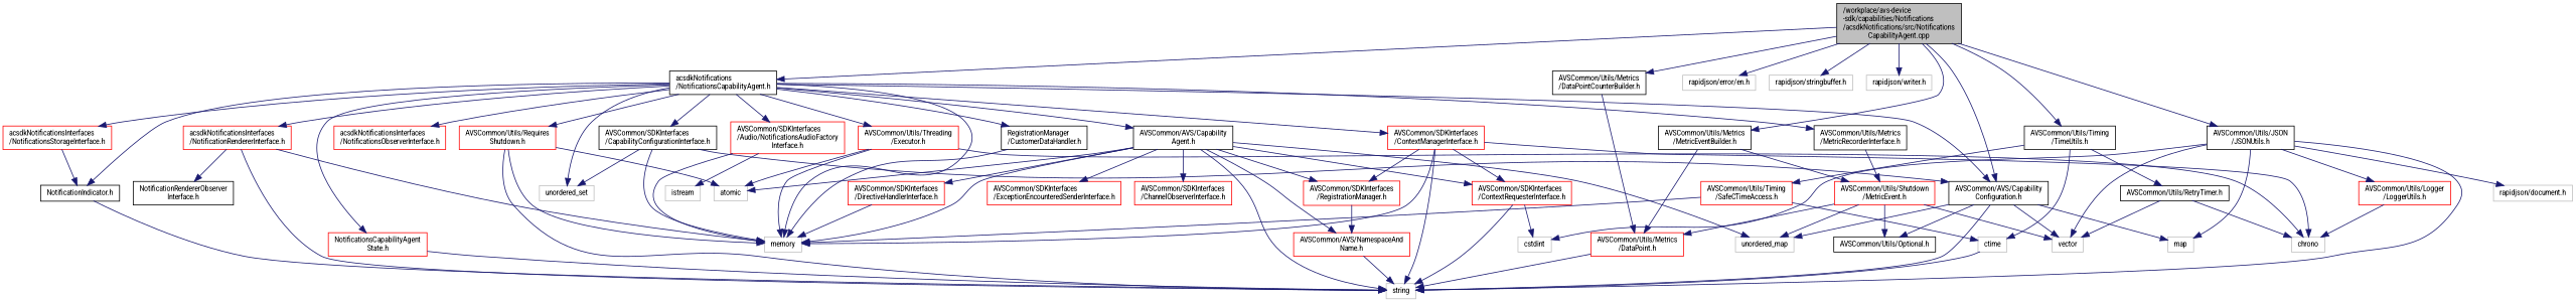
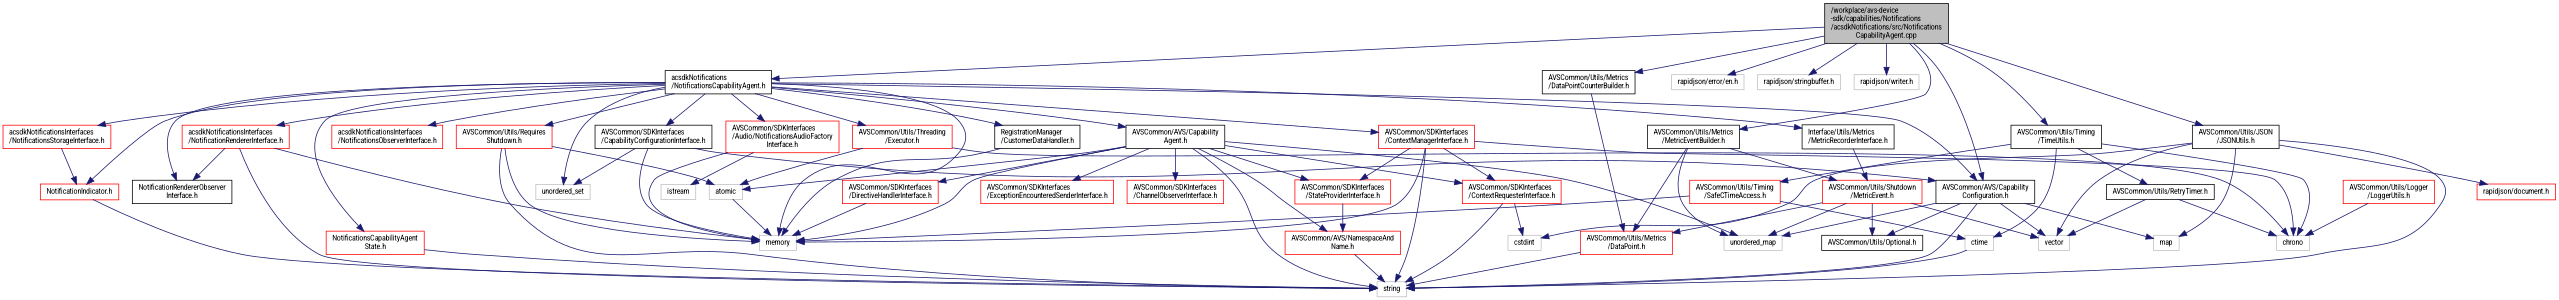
  digraph {
    fontname="Roboto Condensed"
    node [color=red fillcolor=white fontname="Roboto Condensed" fontsize=10 shape=record style=filled]
    edge [color=midnightblue fontname="Roboto Condensed" fontsize=10 labelfontname=Helvetica labelfontsize=10 style=solid]
    n1 [color=black fillcolor=grey75 fontcolor=black height=0.2 label="/workplace/avs-device\l-sdk/capabilities/Notifications\l/acsdkNotifications/src/Notifications\lCapabilityAgent.cpp" width=0.4]
    n2 [color=black height=0.2 label="acsdkNotifications\l/NotificationsCapabilityAgent.h" width=0.4]
    n3 [color=black height=0.2 label="AVSCommon/AVS/Capability\lConfiguration.h" width=0.4]
    n4 [color=grey75 height=0.2 label="rapidjson/error/en.h" width=0.4]
    n5 [color=grey75 height=0.2 label="rapidjson/stringbuffer.h" width=0.4]
    n6 [color=grey75 height=0.2 label="rapidjson/writer.h" width=0.4]
    n7 [color=black height=0.2 label="AVSCommon/Utils/JSON\l/JSONUtils.h" width=0.4]
    n8 [color=black height=0.2 label="AVSCommon/Utils/Metrics\l/DataPointCounterBuilder.h" width=0.4]
    n9 [color=black height=0.2 label="AVSCommon/Utils/Metrics\l/MetricEventBuilder.h" width=0.4]
    n10 [color=black height=0.2 label="AVSCommon/Utils/Timing\l/TimeUtils.h" width=0.4]
    n11 [color=grey75 height=0.2 label=memory width=0.4]
    n12 [color=grey75 height=0.2 label=unordered_set width=0.4]
    n13 [color=black height=0.2 label="AVSCommon/AVS/Capability\lAgent.h" width=0.4]
    n14 [height=0.2 label="AVSCommon/SDKInterfaces\l/Audio/NotificationsAudioFactory\lInterface.h" width=0.4]
    n15 [color=black height=0.2 label="AVSCommon/SDKInterfaces\l/CapabilityConfigurationInterface.h" width=0.4]
    n16 [height=0.2 label="AVSCommon/SDKInterfaces\l/ContextManagerInterface.h" width=0.4]
-   n17 [color=black height=0.2 label="AVSCommon/Utils/Metrics\l/MetricRecorderInterface.h" width=0.4]
+   n17 [color=black height=0.2 label="Interface/Utils/Metrics\l/MetricRecorderInterface.h" width=0.4]
    n18 [height=0.2 label="AVSCommon/Utils/Requires\lShutdown.h" width=0.4]
    n19 [height=0.2 label="AVSCommon/Utils/Threading\l/Executor.h" width=0.4]
    n20 [color=black height=0.2 label="RegistrationManager\l/CustomerDataHandler.h" width=0.4]
-   n21 [color=black height=0.2 label="NotificationIndicator.h" width=0.4]
+   n21 [height=0.2 label="NotificationIndicator.h" width=0.4]
    n22 [height=0.2 label="NotificationsCapabilityAgent\lState.h" width=0.4]
    n23 [height=0.2 label="acsdkNotificationsInterfaces\l/NotificationRendererInterface.h" width=0.4]
    n24 [color=black height=0.2 label="NotificationRendererObserver\lInterface.h" width=0.4]
    n25 [height=0.2 label="acsdkNotificationsInterfaces\l/NotificationsObserverInterface.h" width=0.4]
    n26 [height=0.2 label="acsdkNotificationsInterfaces\l/NotificationsStorageInterface.h" width=0.4]
    n27 [color=grey75 height=0.2 label=unordered_map width=0.4]
    n28 [color=grey75 height=0.2 label=string width=0.4]
    n29 [color=grey75 height=0.2 label=map width=0.4]
    n30 [color=grey75 height=0.2 label=vector width=0.4]
    n31 [color=black height=0.2 label="AVSCommon/Utils/Optional.h" width=0.4]
    n32 [color=grey75 height=0.2 label=cstdint width=0.4]
    n33 [height=0.2 label="AVSCommon/Utils/Logger\l/LoggerUtils.h" width=0.4]
-   n34 [color=grey75 height=0.2 label="rapidjson/document.h" width=0.4]
+   n34 [height=0.2 label="rapidjson/document.h" width=0.4]
    n35 [height=0.2 label="AVSCommon/Utils/Metrics\l/DataPoint.h" width=0.4]
    n36 [height=0.2 label="AVSCommon/Utils/Shutdown\l/MetricEvent.h" width=0.4]
    n37 [color=grey75 height=0.2 label=chrono width=0.4]
    n38 [color=grey75 height=0.2 label=ctime width=0.4]
    n39 [color=black height=0.2 label="AVSCommon/Utils/RetryTimer.h" width=0.4]
    n40 [height=0.2 label="AVSCommon/Utils/Timing\l/SafeCTimeAccess.h" width=0.4]
    n41 [color=grey75 height=0.2 label=atomic width=0.4]
    n42 [height=0.2 label="AVSCommon/AVS/NamespaceAnd\lName.h" width=0.4]
    n43 [height=0.2 label="AVSCommon/SDKInterfaces\l/ExceptionEncounteredSenderInterface.h" width=0.4]
    n44 [height=0.2 label="AVSCommon/SDKInterfaces\l/ChannelObserverInterface.h" width=0.4]
    n45 [height=0.2 label="AVSCommon/SDKInterfaces\l/ContextRequesterInterface.h" width=0.4]
-   n46 [height=0.2 label="AVSCommon/SDKInterfaces\l/RegistrationManager.h" width=0.4]
+   n46 [height=0.2 label="AVSCommon/SDKInterfaces\l/StateProviderInterface.h" width=0.4]
    n47 [height=0.2 label="AVSCommon/SDKInterfaces\l/DirectiveHandlerInterface.h" width=0.4]
    n48 [color=grey75 height=0.2 label=istream width=0.4]
    n1 -> n2
    n1 -> n3
    n1 -> n4
    n1 -> n5
    n1 -> n6
    n1 -> n7
    n1 -> n8
    n1 -> n9
    n1 -> n10
    n2 -> n3
    n2 -> n11
    n2 -> n12
    n2 -> n13
    n2 -> n14
    n2 -> n15
    n2 -> n16
    n2 -> n17
    n2 -> n18
    n2 -> n19
    n2 -> n20
    n2 -> n21
    n2 -> n22
    n2 -> n23
+   n2 -> n24
    n2 -> n25
    n2 -> n26
    n3 -> n27
    n3 -> n28
    n3 -> n29
    n3 -> n30
    n3 -> n31
    n7 -> n28
    n7 -> n29
    n7 -> n30
    n7 -> n32
-   n7 -> n33
    n7 -> n34
    n8 -> n35
+   n9 -> n27
    n9 -> n35
    n9 -> n36
+   n10 -> n37
    n10 -> n38
    n10 -> n39
    n10 -> n40
    n13 -> n11
    n13 -> n27
    n13 -> n28
    n13 -> n41
    n13 -> n42
    n13 -> n43
    n13 -> n44
    n13 -> n45
    n13 -> n46
    n13 -> n47
    n14 -> n11
    n14 -> n48
    n15 -> n3
    n15 -> n11
    n15 -> n12
    n16 -> n11
    n16 -> n28
    n16 -> n37
    n16 -> n45
    n16 -> n46
    n17 -> n36
    n18 -> n11
    n18 -> n28
    n18 -> n41
-   n19 -> n11
+   n41 -> n11
    n19 -> n37
    n19 -> n41
    n20 -> n11
    n21 -> n28
    n22 -> n28
    n23 -> n11
    n23 -> n24
    n23 -> n28
    n26 -> n21
    n33 -> n37
    n35 -> n28
    n36 -> n27
    n36 -> n30
    n36 -> n31
    n36 -> n35
    n38 -> n28
    n39 -> n30
    n39 -> n37
    n40 -> n11
    n40 -> n38
    n42 -> n28
    n45 -> n28
    n45 -> n32
    n46 -> n42
    n47 -> n11
  }
